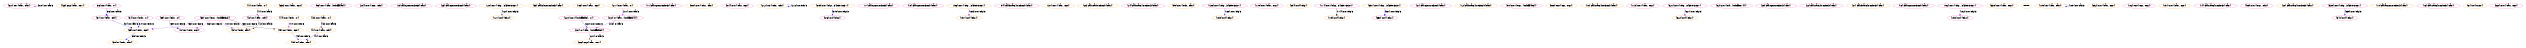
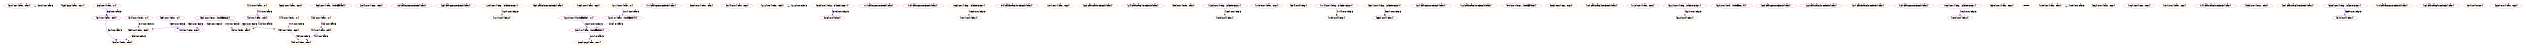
  digraph {
    node [color=deeppink]
    edge [arrowhead=normal color=purple]
    n1 [label="[310] xor(['eax', 'eax'])"]
    n2 [color=darkorange label="[423] cmp(['eax', '0x1'])"]
    n3 [label="[36] mov(['eax', '0'])"]
    n4 [label="[37] xor(['eax', 'edi'])"]
    n5 [color=darkorange label="[38] or(['edx', 'eax'])"]
    n6 [color=darkorange label="[356] mov(['eax', 'ecx'])"]
    n7 [label="[93] mov(['eax', '[0xbffff4a0]'])"]
    n8 [label="[204] mov(['ecx', 'edx'])"]
    n9 [label="[13] call-open_recheck(['eax'])"]
    n10 [label="[23] call-open_recheck(['eax'])"]
    n11 [color=darkorange label="[120] mov(['ebp', '3435973837'])"]
    n12 [color=darkorange label="[121] mul(['ebp'])"]
    n13 [label="[40] xor(['edx', 'ecx'])"]
    n14 [color=darkorange label="[43] or(['edx', 'eax'])"]
    n15 [color=darkorange label="[53] call-close_recheck(['eax'])"]
    n16 [color=darkorange label="[155] mov(['eax', 'ecx'])"]
    n17 [color=darkorange label="[46] mov(['eax', '0'])"]
    n18 [color=darkorange label="[47] xor(['eax', 'edi'])"]
    n19 [color=darkorange label="[48] or(['edx', 'eax'])"]
    n20 [label="[220] mov(['[0xbfffefd8]', '0'])"]
    n21 [label="[221] or(['eax', '[0xbfffefd8]'])"]
    n22 [color=darkorange label="[222] cmp(['eax', '0x1'])"]
    n23 [label="[11] call-open_recheck(['eax'])"]
    n24 [color=darkorange label="[300] mov(['edx', 'eax'])"]
    n25 [label="[374] mov(['eax', 'ecx'])"]
    n26 [color=darkorange label="[35] xor(['edx', 'ecx'])"]
    n27 [color=darkorange label="[212] xor(['edx', 'edx'])"]
    n28 [color=darkorange label="[375] mov(['ebp', '3435973837'])"]
    n29 [label="[376] mul(['ebp'])"]
    n30 [label="[17] call-open_recheck(['eax'])"]
    n31 [label="[19] call-open_recheck(['eax'])"]
    n32 [color=darkorange label="[157] mul(['ebp'])"]
    n33 [color=darkorange label="[45] xor(['edx', 'ecx'])"]
    n34 [label="[94] call-fstat64_recheck(['eax'])"]
    n35 [color=darkorange label="[137] mov(['eax', 'ecx'])"]
    n36 [color=darkorange label="[26] call-read_recheck(['eax'])"]
    n37 [label="[24] call-stat64_recheck(['eax'])"]
    n38 [color=darkorange label="[99] mov(['edx', 'eax'])"]
    n39 [label="[138] mov(['ebp', '3435973837'])"]
    n40 [color=darkorange label="[139] mul(['ebp'])"]
    n41 [label="[119] mov(['eax', 'ecx'])"]
    n42 [color=darkorange label="[394] mul(['ebp'])"]
    n43 [label="[174] mov(['ebp', '3435973837'])"]
    n44 [color=darkorange label="[175] mul(['ebp'])"]
    n45 [label="[358] mul(['ebp'])"]
    n46 [label="[39] mov(['edx', '0'])"]
    n47 [label="[21] call-open_recheck(['eax'])"]
    n48 [color=darkorange label="[12] call-stat64_recheck(['eax'])"]
    n49 [label="[90] mov(['ecx', '[0xbffff49c]'])"]
    n50 [color=darkorange label="[303] test(['ecx', 'ecx'])"]
    n51 [color=darkorange label="[18] call-stat64_recheck(['eax'])"]
    n52 [label="[173] mov(['eax', 'ecx'])"]
    n53 [color=darkorange label="[322] mul(['ebp'])"]
    n54 [label="[52] mov(['edi', '[0xbfffee74]'])"]
    n55 [color=darkorange label="[156] mov(['ebp', '3435973837'])"]
    n56 [label="[25] call-open_recheck(['eax'])"]
    n57 [label="[34] mov(['edx', '0'])"]
    n58 [color=darkorange label="[41] mov(['eax', '0'])"]
    n59 [label="[42] xor(['eax', 'edi'])"]
    n60 [label="[22] call-stat64_recheck(['eax'])"]
    n61 [color=darkorange label="[27] call-fstat64_recheck(['eax'])"]
    n62 [label="[15] call-open_recheck(['eax'])"]
    n63 [label="[192] mov(['ebp', '3435973837'])"]
    n64 [label="[193] mul(['ebp'])"]
    n65 [color=darkorange label="[217] mov(['eax', '0'])"]
    n66 [label="[218] or(['eax', '[0xbfffefd4]'])"]
    n67 [color=darkorange label="[338] mov(['eax', 'ecx'])"]
    ROOT [color=darkorange]
    n69 [color=darkorange label="[109] xor(['eax', 'eax'])"]
    n70 [color=darkorange label="[392] mov(['eax', 'ecx'])"]
    n71 [label="[102] test(['ecx', 'ecx'])"]
    n72 [color=darkorange label="[191] mov(['eax', 'ecx'])"]
    n73 [label="[14] call-stat64_recheck(['eax'])"]
    n74 [label="[33] mov(['ecx', '[0xbfffef6c]'])"]
    n75 [label="[321] mov(['ebp', '3435973837'])"]
    n76 [label="[405] mov(['ecx', 'edx'])"]
    n77 [color=darkorange label="[20] call-stat64_recheck(['eax'])"]
    n78 [label="[339] mov(['ebp', '3435973837'])"]
    n79 [label="[340] mul(['ebp'])"]
    n80 [color=darkorange label="[10] call-access_recheck(['eax'])"]
    n81 [label="[16] call-stat64_recheck(['eax'])"]
    n82 [color=darkorange label="[67] int(['0x80'])"]
    n83 [color=darkorange label="[357] mov(['ebp', '3435973837'])"]
    n84 [label="[320] mov(['eax', 'ecx'])"]
    n85 [color=darkorange label="[44] mov(['edx', '0'])"]
    n1 -> n1 [label="[310] xor(eax)3"]
    n3 -> n4 [arrowhead=box color=blue label="[36] mov(eax)3"]
-   n4 -> n26 [arrowhead=box color=blue label="[37] xor(eax)3"]
+   n4 -> n5 [arrowhead=box color=blue label="[37] xor(eax)3"]
    n11 -> n12 [color=blue label="[120] mov(ebp)3"]
    n17 -> n18 [arrowhead=box label="[46] mov(eax)3"]
    n18 -> n19 [color=blue label="[47] xor(eax)3"]
    n20 -> n21 [color=blue label="[220] mov(mem)3"]
    n21 -> n22 [label="[221] or(eax)3"]
    n26 -> n5 [color=blue label="[35] xor(edx)3"]
    n27 -> n27 [color=blue label="[212] xor(edx)3"]
    n28 -> n29 [color=blue label="[375] mov(ebp)3"]
    n33 -> n19 [color=blue label="[45] xor(edx)3"]
-   n39 -> n40 [color=blue label="[138] mov(ebp)3"]
+   n39 -> n40 [color=black label="[138] mov(ebp)3"]
    n43 -> n44 [arrowhead=box color=black label="[174] mov(ebp)3"]
    n46 -> n13 [arrowhead=box color=blue label="[39] mov(edx)3"]
    n55 -> n32 [arrowhead=box label="[156] mov(ebp)3"]
    n57 -> n26 [color=blue label="[34] mov(edx)3"]
    n58 -> n59 [label="[41] mov(eax)3"]
    n59 -> n14 [color=black label="[42] xor(eax)3"]
    n63 -> n64 [arrowhead=box label="[192] mov(ebp)3"]
    n65 -> n66 [label="[217] mov(eax)3"]
    n66 -> n21 [label="[218] or(eax)3"]
    n69 -> n69 [color=blue label="[109] xor(eax)3"]
    n74 -> n13 [arrowhead=box label="[33] mov(ecx)3"]
    n74 -> n14 [label="[40] xor(edx)3"]
    n74 -> n26 [arrowhead=box label="[33] mov(ecx)3"]
    n74 -> n33 [color=black label="[33] mov(ecx)3"]
    n75 -> n53 [arrowhead=box label="[321] mov(ebp)3"]
    n78 -> n79 [color=blue label="[339] mov(ebp)3"]
-   n83 -> n45 [arrowhead=box color=blue label="[357] mov(ebp)3"]
+   n83 -> n45 [arrowhead=box color=black label="[357] mov(ebp)3"]
    n85 -> n33 [label="[44] mov(edx)3"]
  }
